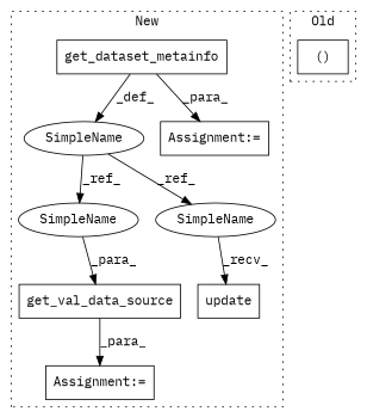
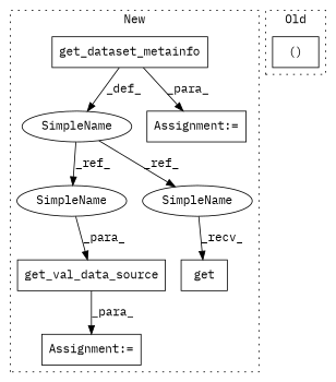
  digraph {
    fontname="IBM Plex Mono"
    node [a=32 l=11 shape=box fontname="IBM Plex Mono"]
    edge [fontname="IBM Plex Mono"]
    n1 [l="21,1" label=get_dataset_metainfo s="5141,5174"]
    n2 [a=7 l=1 label="Assignment:=" s=5674]
-   n3 [l="7,1" label=update s="5193,5204"]
+   n3 [l="7,1" label=get s="5193,5204"]
    n4 [a=42 label=SimpleName s=5129 shape=ellipse]
    n5 [l="20,1" label=get_val_data_source s="5675,5722"]
    n6 [a=7 l=1 label="Assignment:=" s=5754]
    n7 [a=42 label=SimpleName s=5695 shape=ellipse]
    n8 [a=42 label=SimpleName s=5181 shape=ellipse]
    n9 [a=106 l=40 label="()" s=4567]
    subgraph cluster_1 {
      label=New
      style=dotted
      n1
      n2
      n3
      n4
      n5
      n6
      n7
      n8
    }
    subgraph cluster_2 {
      label=Old
      style=dotted
      n9
    }
    n1 -> n4 [label=_def_]
    n1 -> n6 [label=_para_]
    n4 -> n7 [label=_ref_]
    n4 -> n8 [label=_ref_]
    n5 -> n2 [label=_para_]
    n7 -> n5 [label=_para_]
    n8 -> n3 [label=_recv_]
  }
